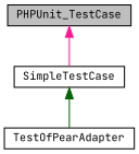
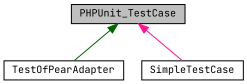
  digraph {
    fontname="JetBrains Mono"
    node [color=black fillcolor=white fontname="JetBrains Mono" fontsize=10 shape=record style=filled]
    edge [dir=back fontname="JetBrains Mono" fontsize=10 labelfontname=Helvetica labelfontsize=10 style=solid]
    n1 [fillcolor=grey75 fontcolor=black height=0.2 label=PHPUnit_TestCase width=0.4]
    n2 [height=0.2 label=TestOfPearAdapter width=0.4]
    n3 [height=0.2 label=SimpleTestCase width=0.4]
-   n3 -> n2 [color=darkgreen]
+   n1 -> n2 [color=darkgreen]
    n1 -> n3 [color=deeppink]
  }
